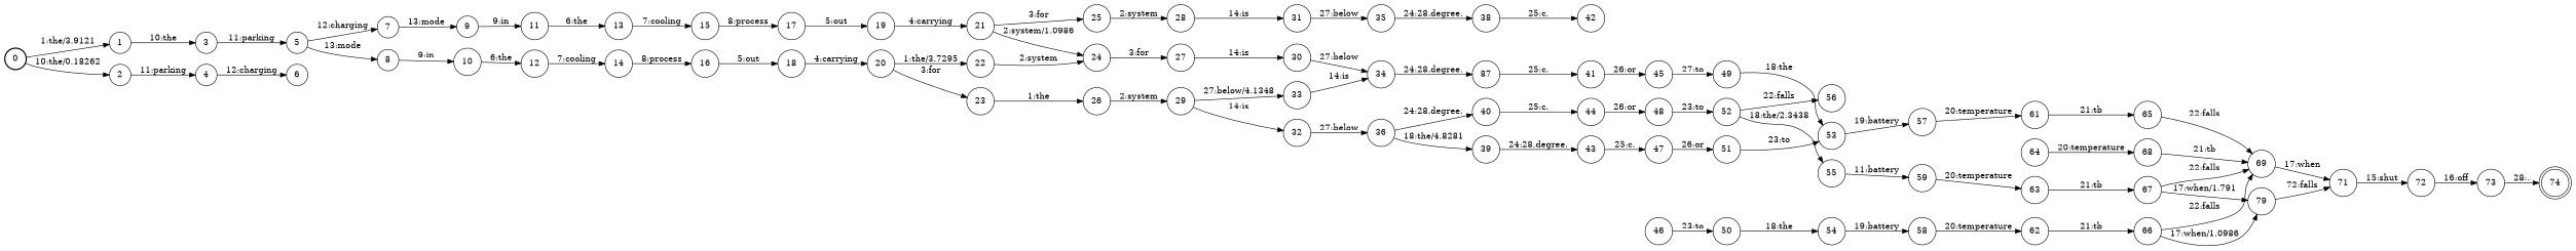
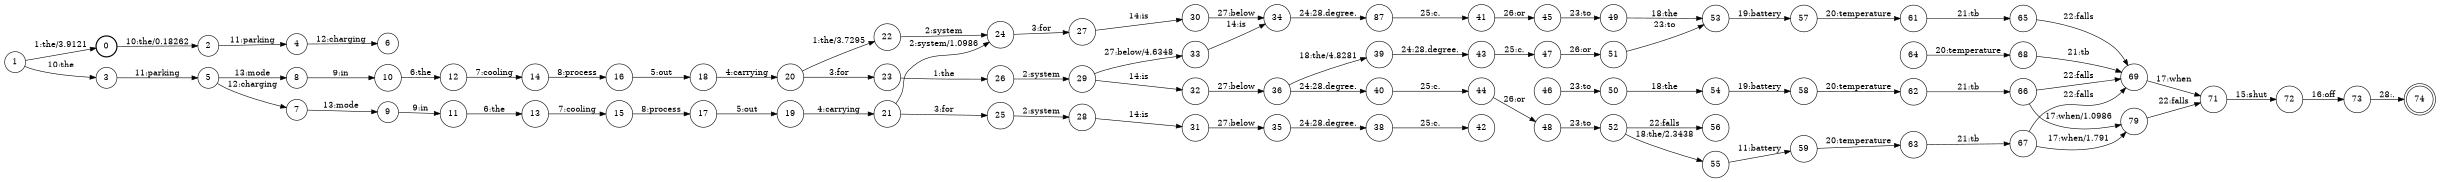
  digraph {
    nodesep=0.25
    rankdir=LR
    ranksep=0.4
    node [fontsize=14 shape=circle style=solid]
    edge [fontsize=14]
    n1 [label=0 style=bold]
    n2 [label=1]
    n3 [label=2]
    n4 [label=3]
    n5 [label=4]
    n6 [label=5]
    n7 [label=6]
    n8 [label=7]
    n9 [label=8]
    n10 [label=9]
    n11 [label=10]
    n12 [label=11]
    n13 [label=12]
    n14 [label=13]
    n15 [label=14]
    n16 [label=15]
    n17 [label=16]
    n18 [label=17]
    n19 [label=18]
    n20 [label=19]
    n21 [label=20]
    n22 [label=21]
    n23 [label=23]
    n24 [label=22]
    n25 [label=24]
    n26 [label=25]
    n27 [label=26]
    n28 [label=27]
    n29 [label=28]
    n30 [label=29]
    n31 [label=30]
    n32 [label=31]
    n33 [label=32]
    n34 [label=33]
    n35 [label=34]
    n36 [label=35]
    n37 [label=36]
    n38 [label=87]
    n39 [label=38]
    n40 [label=39]
    n41 [label=40]
    n42 [label=41]
    n43 [label=42]
    n44 [label=43]
    n45 [label=44]
    n46 [label=45]
    n47 [label=47]
    n48 [label=48]
    n49 [label=49]
    n50 [label=46]
    n51 [label=50]
    n52 [label=51]
    n53 [label=52]
    n54 [label=53]
    n55 [label=54]
    n56 [label=55]
    n57 [label=56]
    n58 [label=57]
    n59 [label=58]
    n60 [label=59]
    n61 [label=61]
    n62 [label=62]
    n63 [label=63]
    n64 [label=65]
    n65 [label=66]
    n66 [label=67]
    n67 [label=64]
    n68 [label=68]
    n69 [label=69]
    n70 [label=79]
    n71 [label=71]
    n72 [label=72]
    n73 [label=73]
    n74 [label=74 shape=doublecircle]
-   n1 -> n2 [label="1:the/3.9121"]
+   n2 -> n1 [label="1:the/3.9121"]
    n1 -> n3 [label="10:the/0.18262"]
    n2 -> n4 [label="10:the"]
    n3 -> n5 [label="11:parking"]
    n4 -> n6 [label="11:parking"]
    n5 -> n7 [label="12:charging"]
    n6 -> n8 [label="12:charging"]
    n6 -> n9 [label="13:mode"]
    n8 -> n10 [label="13:mode"]
    n9 -> n11 [label="9:in"]
    n10 -> n12 [label="9:in"]
    n11 -> n13 [label="6:the"]
    n12 -> n14 [label="6:the"]
    n13 -> n15 [label="7:cooling"]
    n14 -> n16 [label="7:cooling"]
    n15 -> n17 [label="8:process"]
    n16 -> n18 [label="8:process"]
    n17 -> n19 [label="5:out"]
    n18 -> n20 [label="5:out"]
    n19 -> n21 [label="4:carrying"]
    n20 -> n22 [label="4:carrying"]
    n21 -> n23 [label="3:for"]
    n21 -> n24 [label="1:the/3.7295"]
    n22 -> n25 [label="2:system/1.0986"]
    n22 -> n26 [label="3:for"]
    n23 -> n27 [label="1:the"]
    n24 -> n25 [label="2:system"]
    n25 -> n28 [label="3:for"]
    n26 -> n29 [label="2:system"]
    n27 -> n30 [label="2:system"]
    n28 -> n31 [label="14:is"]
    n29 -> n32 [label="14:is"]
    n30 -> n33 [label="14:is"]
-   n30 -> n34 [label="27:below/4.1348"]
+   n30 -> n34 [label="27:below/4.6348"]
    n31 -> n35 [label="27:below"]
    n32 -> n36 [label="27:below"]
    n33 -> n37 [label="27:below"]
    n34 -> n35 [label="14:is"]
    n35 -> n38 [label="24:28.degree."]
    n36 -> n39 [label="24:28.degree."]
    n37 -> n40 [label="18:the/4.8281"]
    n37 -> n41 [label="24:28.degree."]
    n38 -> n42 [label="25:c."]
    n39 -> n43 [label="25:c."]
    n40 -> n44 [label="24:28.degree."]
    n41 -> n45 [label="25:c."]
    n42 -> n46 [label="26:or"]
    n44 -> n47 [label="25:c."]
    n45 -> n48 [label="26:or"]
-   n46 -> n49 [label="27:to"]
+   n46 -> n49 [label="23:to"]
    n47 -> n52 [label="26:or"]
    n48 -> n53 [label="23:to"]
    n49 -> n54 [label="18:the"]
    n50 -> n51 [label="23:to"]
    n51 -> n55 [label="18:the"]
    n52 -> n54 [label="23:to"]
    n53 -> n56 [label="18:the/2.3438"]
    n53 -> n57 [label="22:falls"]
    n54 -> n58 [label="19:battery"]
    n55 -> n59 [label="19:battery"]
    n56 -> n60 [label="11:battery"]
    n58 -> n61 [label="20:temperature"]
    n59 -> n62 [label="20:temperature"]
    n60 -> n63 [label="20:temperature"]
    n61 -> n64 [label="21:tb"]
    n62 -> n65 [label="21:tb"]
    n63 -> n66 [label="21:tb"]
    n64 -> n69 [label="22:falls"]
    n65 -> n69 [label="22:falls"]
    n65 -> n70 [label="17:when/1.0986"]
    n66 -> n69 [label="22:falls"]
    n66 -> n70 [label="17:when/1.791"]
    n67 -> n68 [label="20:temperature"]
    n68 -> n69 [label="21:tb"]
    n69 -> n71 [label="17:when"]
-   n70 -> n71 [label="72:falls"]
+   n70 -> n71 [label="22:falls"]
    n71 -> n72 [label="15:shut"]
    n72 -> n73 [label="16:off"]
    n73 -> n74 [label="28:."]
  }
